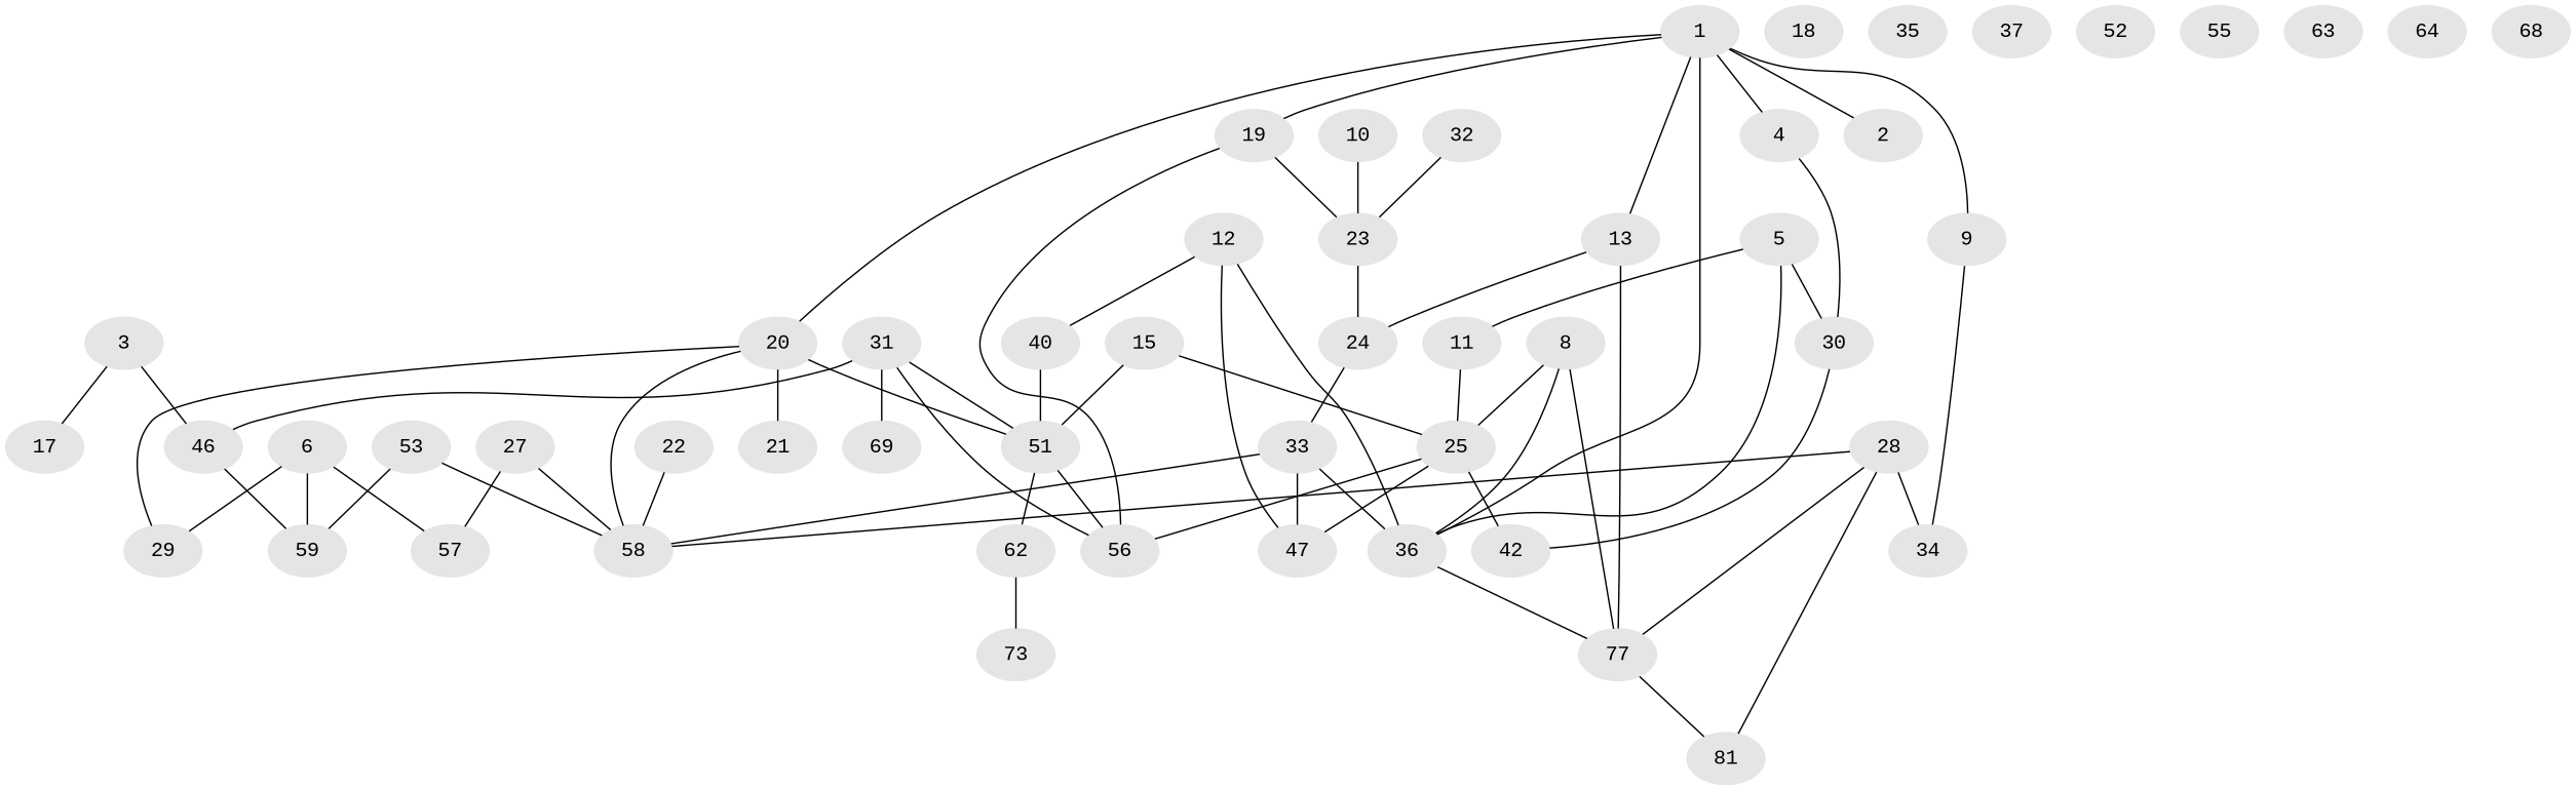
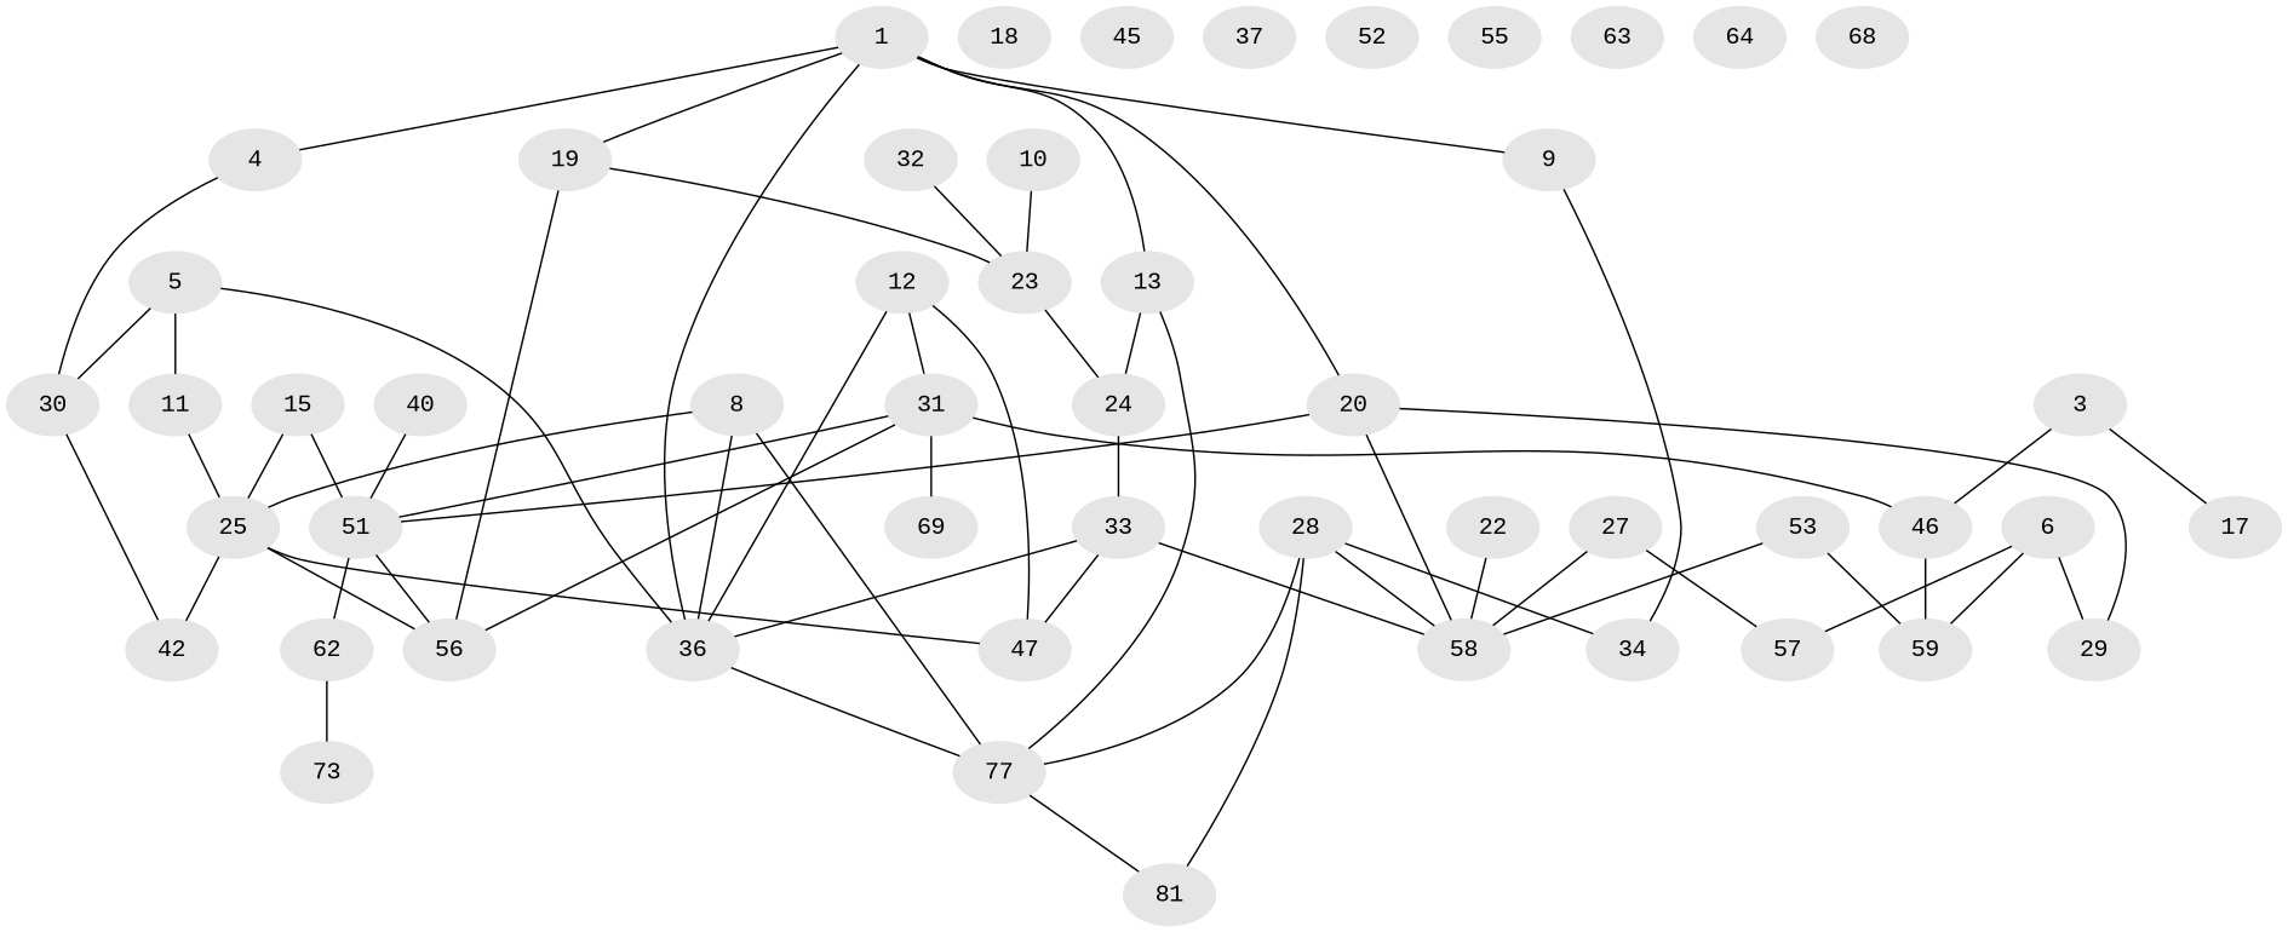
  graph {
    fontname="Liberation Mono"
    node [color=gray90 fontname="Liberation Mono" style=filled]
    edge [fontname="Liberation Mono"]
    1 [super="+38"]
-   2
    4 [super="+39"]
    9 [super="+26"]
    13
    19 [super="+45"]
    20 [super="+82"]
    36 [super="+49"]
    30 [super="+61"]
    34
    77 [super="+78"]
    24 [super="+71"]
    23 [super="+44"]
    56 [super="+60"]
    29
    51 [super="+67"]
-   21 [super="+43"]
    58 [super="+72"]
    3 [super="+65"]
    17
    46
    59 [super="+76"]
    42
    5 [super="+7"]
    11 [super="+70"]
    25 [super="+66"]
    6 [super="+48"]
    57
    8 [super="+14"]
    47
    n31 [label=81]
    10
    12 [super="+54"]
    31 [super="+75"]
    69
    33 [super="+74"]
    15
    62
    18
    22
    27 [super="+79"]
    28 [super="+50"]
    32 [super="+81"]
-   35
+   35 [label=45]
    37
    40
    73
    52
    53
    55
    63
    64
    68
-   1 -- 2
    1 -- 4
    1 -- 9
    1 -- 13
    1 -- 19
    1 -- 20
    1 -- 36
    4 -- 30
    9 -- 34
    13 -- 77
    13 -- 24
    19 -- 23
    19 -- 56
    20 -- 29
    20 -- 51
-   20 -- 21
    20 -- 58
    36 -- 77 [weight=2]
    30 -- 42
    77 -- n31
    24 -- 33
    23 -- 24
    51 -- 56
    51 -- 62
    3 -- 17
    3 -- 46
    46 -- 59
    5 -- 36
    5 -- 30
    5 -- 11
    11 -- 25
    25 -- 56
    25 -- 42
    25 -- 47
    6 -- 29
    6 -- 59
    6 -- 57
    8 -- 36
    8 -- 77
    8 -- 25
    10 -- 23
    12 -- 36
    12 -- 47
-   12 -- 40
+   12 -- 31
    31 -- 56
    31 -- 51
    31 -- 46
    31 -- 69
    33 -- 36
    33 -- 58
    33 -- 47
    15 -- 51
    15 -- 25
    62 -- 73
    22 -- 58
    27 -- 58
    27 -- 57
    28 -- 34
    28 -- 77
    28 -- 58
    28 -- n31
    32 -- 23
    40 -- 51
    53 -- 58
    53 -- 59
  }
